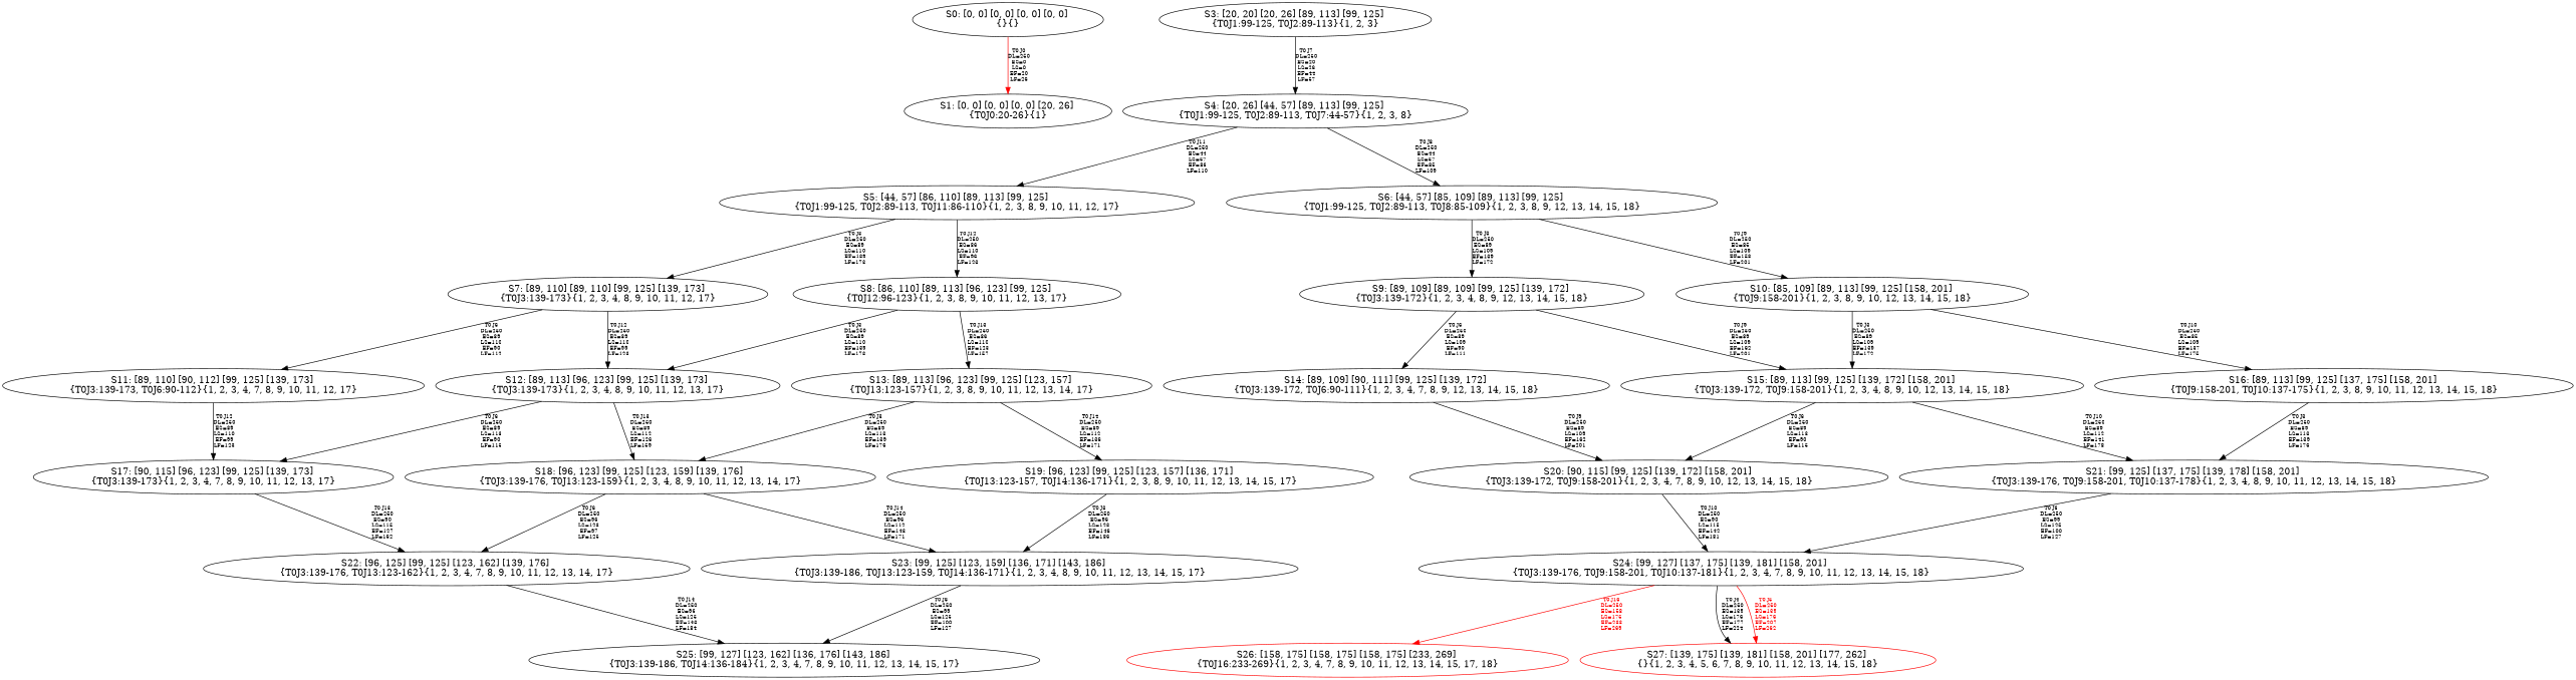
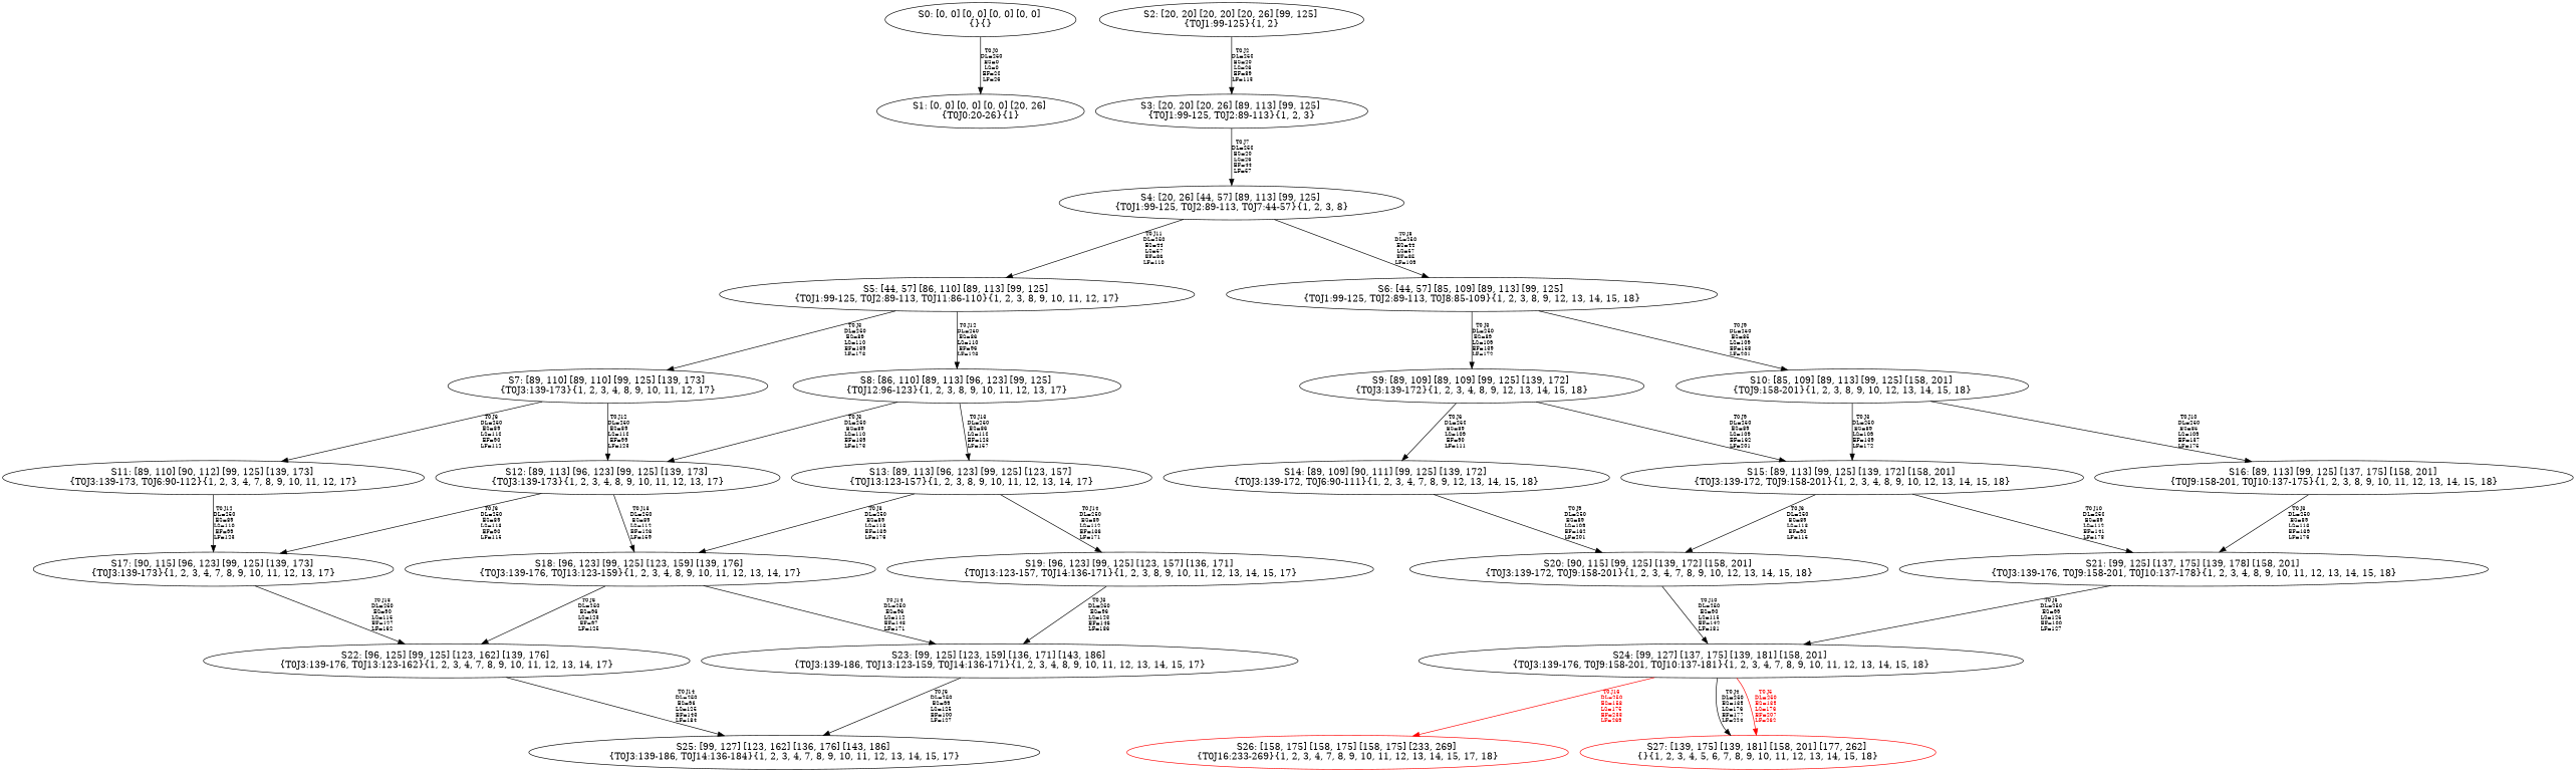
  digraph {
    edge [fontsize=8]
    n1 [label="S0: [0, 0] [0, 0] [0, 0] [0, 0] \n{}{}"]
    n2 [label="S1: [0, 0] [0, 0] [0, 0] [20, 26] \n{T0J0:20-26}{1}"]
+   n3 [label="S2: [20, 20] [20, 20] [20, 26] [99, 125] \n{T0J1:99-125}{1, 2}"]
    n4 [label="S3: [20, 20] [20, 26] [89, 113] [99, 125] \n{T0J1:99-125, T0J2:89-113}{1, 2, 3}"]
    n5 [label="S4: [20, 26] [44, 57] [89, 113] [99, 125] \n{T0J1:99-125, T0J2:89-113, T0J7:44-57}{1, 2, 3, 8}"]
    n6 [label="S5: [44, 57] [86, 110] [89, 113] [99, 125] \n{T0J1:99-125, T0J2:89-113, T0J11:86-110}{1, 2, 3, 8, 9, 10, 11, 12, 17}"]
    n7 [label="S6: [44, 57] [85, 109] [89, 113] [99, 125] \n{T0J1:99-125, T0J2:89-113, T0J8:85-109}{1, 2, 3, 8, 9, 12, 13, 14, 15, 18}"]
    n8 [label="S7: [89, 110] [89, 110] [99, 125] [139, 173] \n{T0J3:139-173}{1, 2, 3, 4, 8, 9, 10, 11, 12, 17}"]
    n9 [label="S8: [86, 110] [89, 113] [96, 123] [99, 125] \n{T0J12:96-123}{1, 2, 3, 8, 9, 10, 11, 12, 13, 17}"]
    n10 [label="S9: [89, 109] [89, 109] [99, 125] [139, 172] \n{T0J3:139-172}{1, 2, 3, 4, 8, 9, 12, 13, 14, 15, 18}"]
    n11 [label="S10: [85, 109] [89, 113] [99, 125] [158, 201] \n{T0J9:158-201}{1, 2, 3, 8, 9, 10, 12, 13, 14, 15, 18}"]
    n12 [label="S11: [89, 110] [90, 112] [99, 125] [139, 173] \n{T0J3:139-173, T0J6:90-112}{1, 2, 3, 4, 7, 8, 9, 10, 11, 12, 17}"]
    n13 [label="S12: [89, 113] [96, 123] [99, 125] [139, 173] \n{T0J3:139-173}{1, 2, 3, 4, 8, 9, 10, 11, 12, 13, 17}"]
    n14 [label="S13: [89, 113] [96, 123] [99, 125] [123, 157] \n{T0J13:123-157}{1, 2, 3, 8, 9, 10, 11, 12, 13, 14, 17}"]
    n15 [label="S14: [89, 109] [90, 111] [99, 125] [139, 172] \n{T0J3:139-172, T0J6:90-111}{1, 2, 3, 4, 7, 8, 9, 12, 13, 14, 15, 18}"]
    n16 [label="S15: [89, 113] [99, 125] [139, 172] [158, 201] \n{T0J3:139-172, T0J9:158-201}{1, 2, 3, 4, 8, 9, 10, 12, 13, 14, 15, 18}"]
    n17 [label="S16: [89, 113] [99, 125] [137, 175] [158, 201] \n{T0J9:158-201, T0J10:137-175}{1, 2, 3, 8, 9, 10, 11, 12, 13, 14, 15, 18}"]
    n18 [label="S17: [90, 115] [96, 123] [99, 125] [139, 173] \n{T0J3:139-173}{1, 2, 3, 4, 7, 8, 9, 10, 11, 12, 13, 17}"]
    n19 [label="S18: [96, 123] [99, 125] [123, 159] [139, 176] \n{T0J3:139-176, T0J13:123-159}{1, 2, 3, 4, 8, 9, 10, 11, 12, 13, 14, 17}"]
    n20 [label="S19: [96, 123] [99, 125] [123, 157] [136, 171] \n{T0J13:123-157, T0J14:136-171}{1, 2, 3, 8, 9, 10, 11, 12, 13, 14, 15, 17}"]
    n21 [label="S20: [90, 115] [99, 125] [139, 172] [158, 201] \n{T0J3:139-172, T0J9:158-201}{1, 2, 3, 4, 7, 8, 9, 10, 12, 13, 14, 15, 18}"]
    n22 [label="S21: [99, 125] [137, 175] [139, 178] [158, 201] \n{T0J3:139-176, T0J9:158-201, T0J10:137-178}{1, 2, 3, 4, 8, 9, 10, 11, 12, 13, 14, 15, 18}"]
    n23 [label="S22: [96, 125] [99, 125] [123, 162] [139, 176] \n{T0J3:139-176, T0J13:123-162}{1, 2, 3, 4, 7, 8, 9, 10, 11, 12, 13, 14, 17}"]
    n24 [label="S23: [99, 125] [123, 159] [136, 171] [143, 186] \n{T0J3:139-186, T0J13:123-159, T0J14:136-171}{1, 2, 3, 4, 8, 9, 10, 11, 12, 13, 14, 15, 17}"]
    n25 [label="S24: [99, 127] [137, 175] [139, 181] [158, 201] \n{T0J3:139-176, T0J9:158-201, T0J10:137-181}{1, 2, 3, 4, 7, 8, 9, 10, 11, 12, 13, 14, 15, 18}"]
    n26 [label="S25: [99, 127] [123, 162] [136, 176] [143, 186] \n{T0J3:139-186, T0J14:136-184}{1, 2, 3, 4, 7, 8, 9, 10, 11, 12, 13, 14, 15, 17}"]
    n27 [color=Red label="S26: [158, 175] [158, 175] [158, 175] [233, 269] \n{T0J16:233-269}{1, 2, 3, 4, 7, 8, 9, 10, 11, 12, 13, 14, 15, 17, 18}"]
    n28 [color=Red label="S27: [139, 175] [139, 181] [158, 201] [177, 262] \n{}{1, 2, 3, 4, 5, 6, 7, 8, 9, 10, 11, 12, 13, 14, 15, 18}"]
-   n1 -> n2 [label="T0 J0\nDL=250\nES=0\nLS=0\nEF=20\nLF=26" color=Red]
+   n1 -> n2 [label="T0 J0\nDL=250\nES=0\nLS=0\nEF=20\nLF=26"]
+   n3 -> n4 [label="T0 J2\nDL=250\nES=20\nLS=26\nEF=89\nLF=113"]
    n4 -> n5 [label="T0 J7\nDL=250\nES=20\nLS=26\nEF=44\nLF=57"]
    n5 -> n6 [label="T0 J11\nDL=250\nES=44\nLS=57\nEF=86\nLF=110"]
    n5 -> n7 [label="T0 J8\nDL=250\nES=44\nLS=57\nEF=85\nLF=109"]
    n6 -> n8 [label="T0 J3\nDL=250\nES=89\nLS=110\nEF=139\nLF=173"]
    n6 -> n9 [label="T0 J12\nDL=250\nES=86\nLS=110\nEF=96\nLF=123"]
    n7 -> n10 [label="T0 J3\nDL=250\nES=89\nLS=109\nEF=139\nLF=172"]
    n7 -> n11 [label="T0 J9\nDL=250\nES=85\nLS=109\nEF=158\nLF=201"]
    n8 -> n12 [label="T0 J6\nDL=250\nES=89\nLS=110\nEF=90\nLF=112"]
    n8 -> n13 [label="T0 J12\nDL=250\nES=89\nLS=110\nEF=99\nLF=123"]
    n9 -> n13 [label="T0 J3\nDL=250\nES=89\nLS=110\nEF=139\nLF=173"]
    n9 -> n14 [label="T0 J13\nDL=250\nES=86\nLS=110\nEF=123\nLF=157"]
    n10 -> n15 [label="T0 J6\nDL=250\nES=89\nLS=109\nEF=90\nLF=111"]
    n10 -> n16 [label="T0 J9\nDL=250\nES=89\nLS=109\nEF=162\nLF=201"]
    n11 -> n16 [label="T0 J3\nDL=250\nES=89\nLS=109\nEF=139\nLF=172"]
    n11 -> n17 [label="T0 J10\nDL=250\nES=85\nLS=109\nEF=137\nLF=175"]
    n12 -> n18 [label="T0 J12\nDL=250\nES=89\nLS=110\nEF=99\nLF=123"]
    n13 -> n18 [label="T0 J6\nDL=250\nES=89\nLS=113\nEF=90\nLF=115"]
    n13 -> n19 [label="T0 J13\nDL=250\nES=89\nLS=112\nEF=126\nLF=159"]
    n14 -> n19 [label="T0 J3\nDL=250\nES=89\nLS=113\nEF=139\nLF=176"]
    n14 -> n20 [label="T0 J14\nDL=250\nES=89\nLS=112\nEF=136\nLF=171"]
    n15 -> n21 [label="T0 J9\nDL=250\nES=89\nLS=109\nEF=162\nLF=201"]
    n16 -> n21 [label="T0 J6\nDL=250\nES=89\nLS=113\nEF=90\nLF=115"]
    n16 -> n22 [label="T0 J10\nDL=250\nES=89\nLS=112\nEF=141\nLF=178"]
    n17 -> n22 [label="T0 J3\nDL=250\nES=89\nLS=113\nEF=139\nLF=176"]
    n18 -> n23 [label="T0 J13\nDL=250\nES=90\nLS=115\nEF=127\nLF=162"]
    n19 -> n23 [label="T0 J6\nDL=250\nES=96\nLS=123\nEF=97\nLF=125"]
    n19 -> n24 [label="T0 J14\nDL=250\nES=96\nLS=112\nEF=143\nLF=171"]
    n20 -> n24 [label="T0 J3\nDL=250\nES=96\nLS=123\nEF=146\nLF=186"]
    n21 -> n25 [label="T0 J10\nDL=250\nES=90\nLS=115\nEF=142\nLF=181"]
    n22 -> n25 [label="T0 J6\nDL=250\nES=99\nLS=125\nEF=100\nLF=127"]
    n23 -> n26 [label="T0 J14\nDL=250\nES=96\nLS=125\nEF=143\nLF=184"]
    n24 -> n26 [label="T0 J6\nDL=250\nES=99\nLS=125\nEF=100\nLF=127"]
    n25 -> n27 [color=Red fontcolor=Red label="T0 J16\nDL=250\nES=158\nLS=175\nEF=233\nLF=269"]
    n25 -> n28 [label="T0 J4\nDL=250\nES=139\nLS=176\nEF=177\nLF=224"]
    n25 -> n28 [color=Red fontcolor=Red label="T0 J5\nDL=250\nES=139\nLS=176\nEF=207\nLF=262"]
  }
